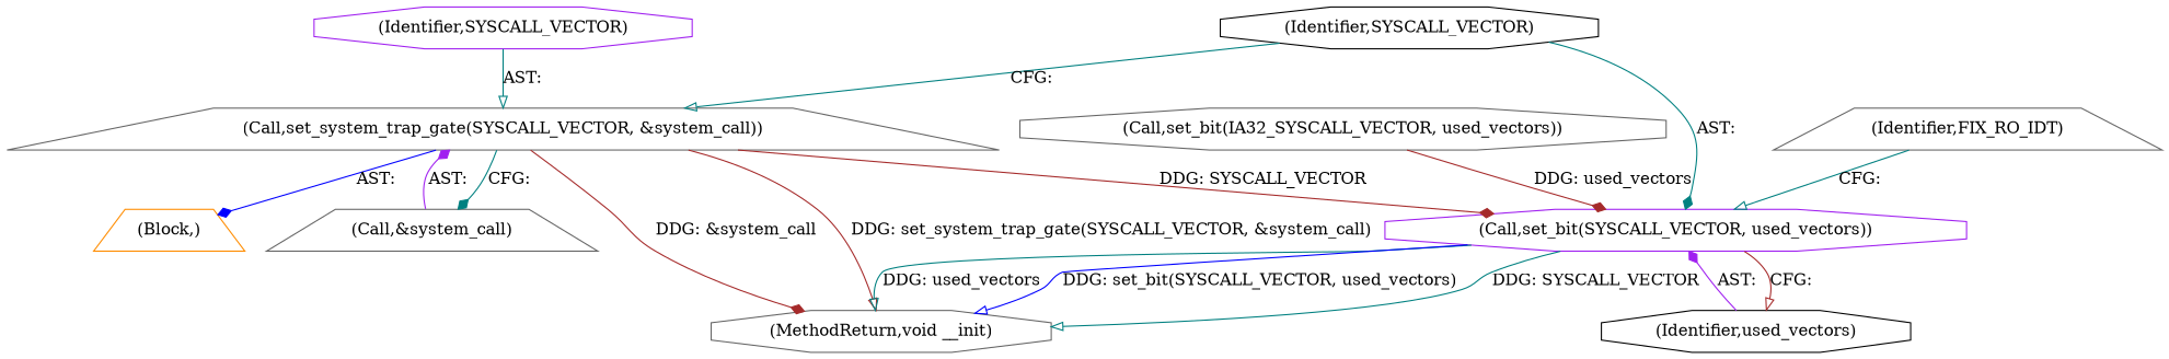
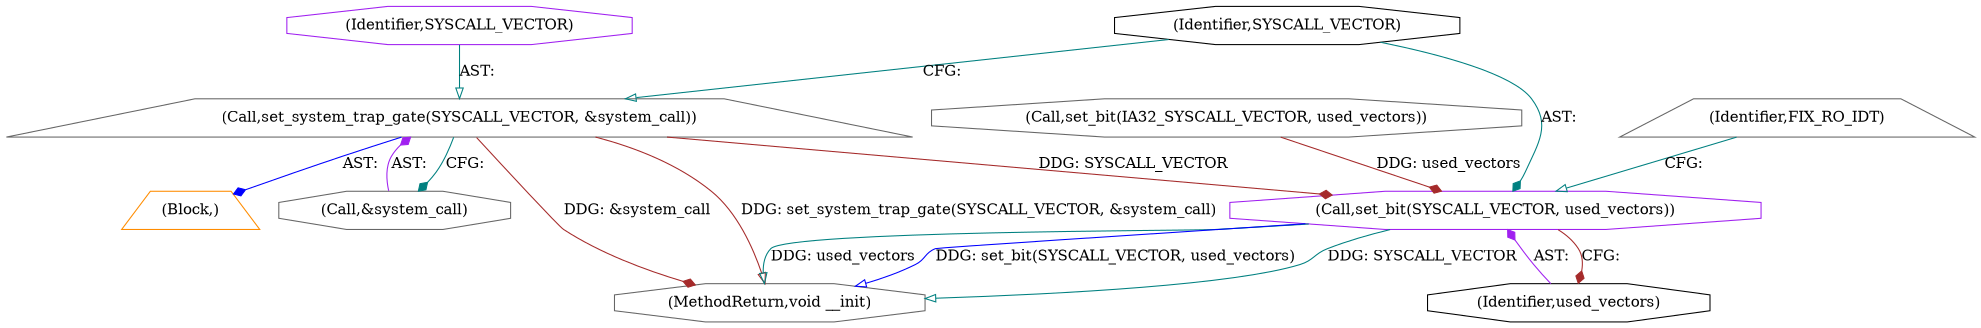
  digraph {
    fontname="DejaVu Serif"
    node [color=gray40 fontname="DejaVu Serif" shape=octagon]
    edge [arrowhead=diamond color=teal fontname="DejaVu Serif"]
    n1 [label="(Call,set_system_trap_gate(SYSCALL_VECTOR, &system_call))" shape=trapezium]
    n2 [color=purple label="(Call,set_bit(SYSCALL_VECTOR, used_vectors))"]
-   n3 [label="(Call,&system_call)" shape=trapezium]
+   n3 [label="(Call,&system_call)"]
    n4 [color=darkorange label="(Block,)" shape=trapezium]
    n5 [label="(MethodReturn,void __init)"]
    n6 [color=black label="(Identifier,used_vectors)"]
    n7 [color=black label="(Identifier,SYSCALL_VECTOR)"]
    n8 [label="(Identifier,FIX_RO_IDT)" shape=trapezium]
    n9 [label="(Call,set_bit(IA32_SYSCALL_VECTOR, used_vectors))"]
    n10 [color=purple label="(Identifier,SYSCALL_VECTOR)"]
    n1 -> n2 [color=brown label="DDG: SYSCALL_VECTOR"]
    n1 -> n3 [label="CFG: "]
    n1 -> n4 [color=blue label="AST: "]
    n1 -> n5 [color=brown label="DDG: &system_call"]
    n1 -> n5 [arrowhead=onormal color=brown label="DDG: set_system_trap_gate(SYSCALL_VECTOR, &system_call)"]
    n2 -> n5 [arrowhead=onormal label="DDG: SYSCALL_VECTOR"]
    n2 -> n5 [arrowhead=onormal label="DDG: used_vectors"]
    n2 -> n5 [arrowhead=onormal color=blue label="DDG: set_bit(SYSCALL_VECTOR, used_vectors)"]
-   n2 -> n6 [arrowhead=onormal color=brown label="CFG: "]
+   n2 -> n6 [color=brown label="CFG: "]
    n3 -> n1 [color=purple label="AST: "]
    n6 -> n2 [color=purple label="AST: "]
    n7 -> n1 [arrowhead=onormal label="CFG: "]
    n7 -> n2 [label="AST: "]
    n8 -> n2 [arrowhead=onormal label="CFG: "]
    n9 -> n2 [color=brown label="DDG: used_vectors"]
    n10 -> n1 [arrowhead=onormal label="AST: "]
  }
